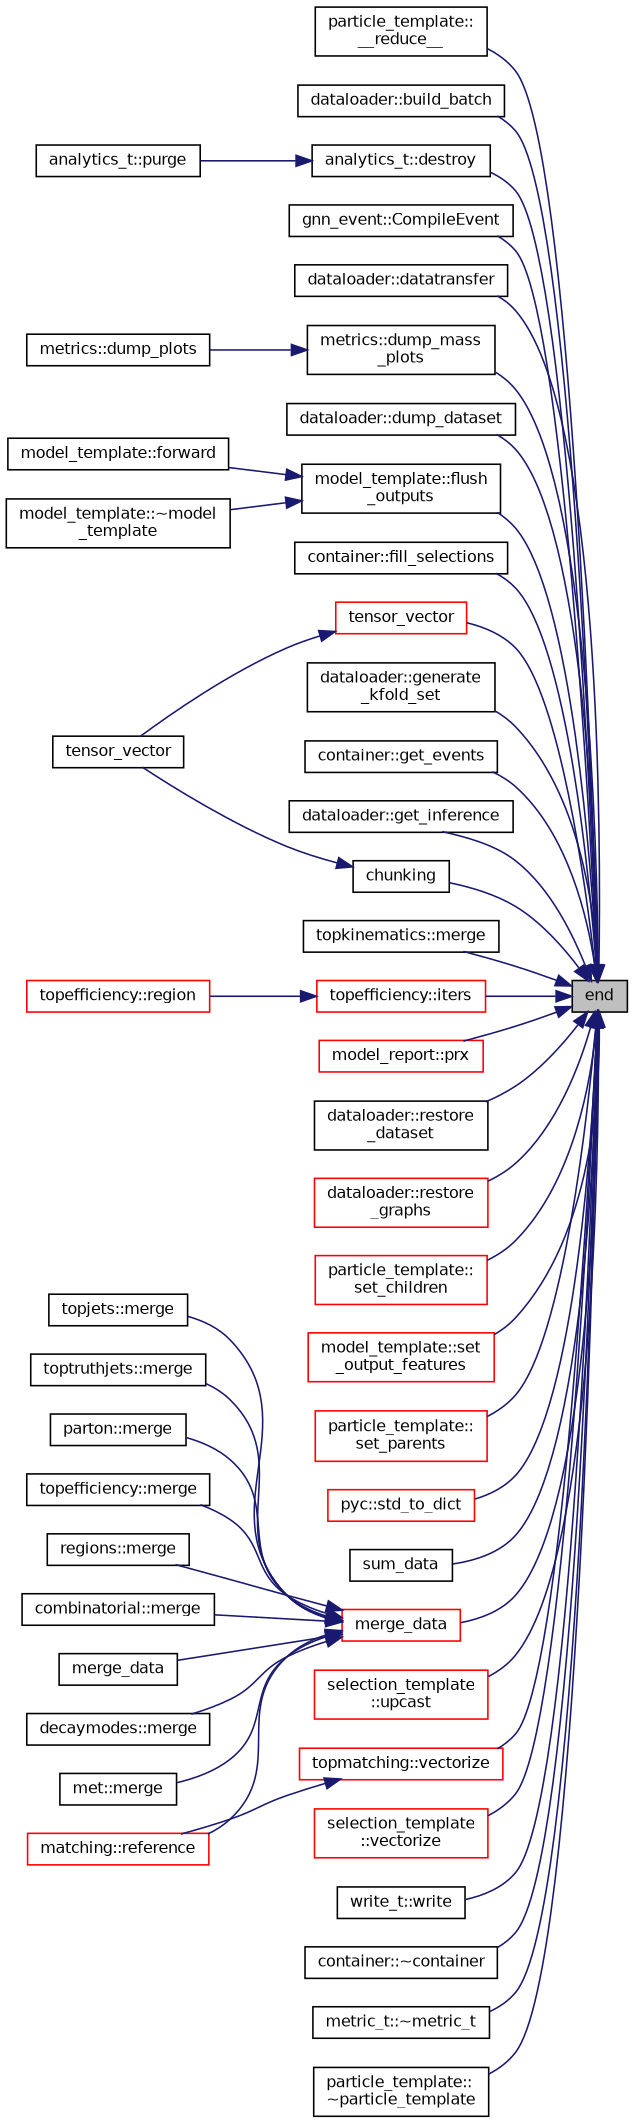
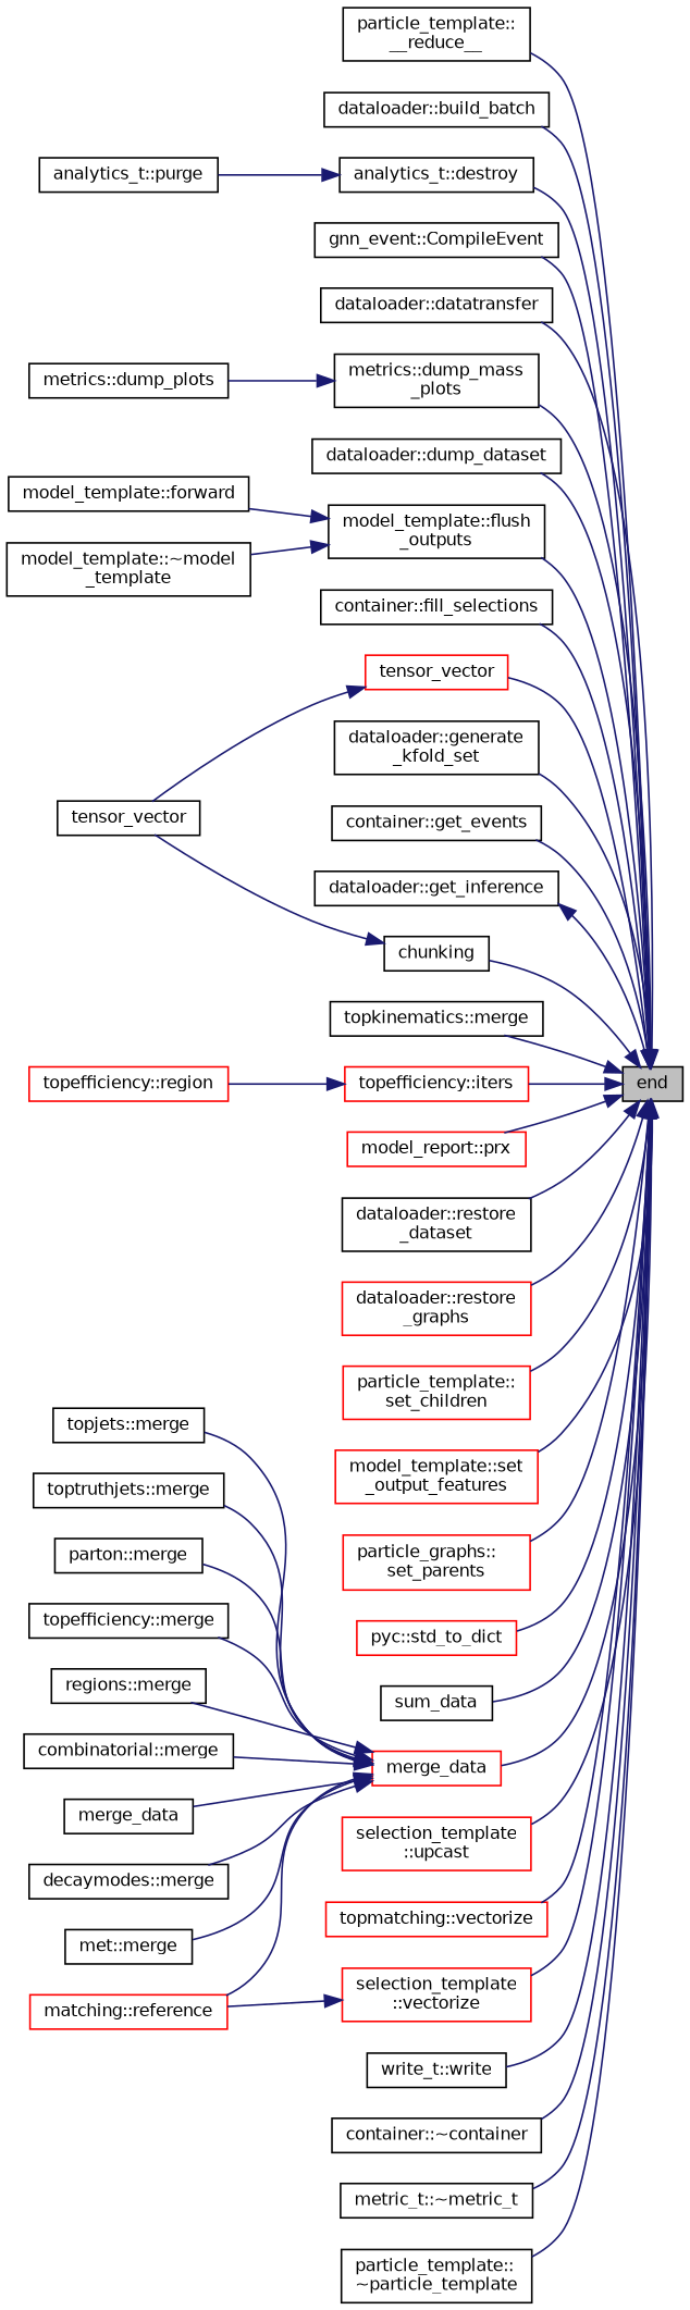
  digraph {
    rankdir=RL
    node [color=black fillcolor=white fontname=Helvetica fontsize=10 shape=record style=filled]
    edge [color=midnightblue dir=back fontname=Helvetica fontsize=10 labelfontname=Helvetica labelfontsize=10 style=solid]
    n1 [fillcolor=grey75 fontcolor=black height=0.2 label=end width=0.4]
    n2 [height=0.2 label="particle_template::\l__reduce__" width=0.4]
    n3 [height=0.2 label="dataloader::build_batch" width=0.4]
    n4 [height=0.2 label=chunking width=0.4]
    n5 [height=0.2 label="gnn_event::CompileEvent" width=0.4]
    n6 [height=0.2 label="dataloader::datatransfer" width=0.4]
    n7 [height=0.2 label="analytics_t::destroy" width=0.4]
    n8 [height=0.2 label="dataloader::dump_dataset" width=0.4]
    n9 [height=0.2 label="metrics::dump_mass\l_plots" width=0.4]
    n10 [height=0.2 label="container::fill_selections" width=0.4]
    n11 [height=0.2 label="model_template::flush\l_outputs" width=0.4]
    n12 [height=0.2 label="dataloader::generate\l_kfold_set" width=0.4]
    n13 [height=0.2 label="container::get_events" width=0.4]
    n14 [height=0.2 label="dataloader::get_inference" width=0.4]
    n15 [color=red height=0.2 label="topefficiency::iters" width=0.4]
    n16 [height=0.2 label="topkinematics::merge" width=0.4]
    n17 [color=red height=0.2 label=merge_data width=0.4]
    n18 [color=red height=0.2 label="model_report::prx" width=0.4]
    n19 [height=0.2 label="dataloader::restore\l_dataset" width=0.4]
    n20 [color=red height=0.2 label="dataloader::restore\l_graphs" width=0.4]
    n21 [color=red height=0.2 label="particle_template::\lset_children" width=0.4]
    n22 [color=red height=0.2 label="model_template::set\l_output_features" width=0.4]
-   n23 [color=red height=0.2 label="particle_template::\lset_parents" width=0.4]
+   n23 [color=red height=0.2 label="particle_graphs::\lset_parents" width=0.4]
    n24 [color=red height=0.2 label="pyc::std_to_dict" width=0.4]
    n25 [height=0.2 label=sum_data width=0.4]
    n26 [color=red height=0.2 label=tensor_vector width=0.4]
    n27 [color=red height=0.2 label="selection_template\l::upcast" width=0.4]
    n28 [color=red height=0.2 label="topmatching::vectorize" width=0.4]
    n29 [color=red height=0.2 label="selection_template\l::vectorize" width=0.4]
    n30 [height=0.2 label="write_t::write" width=0.4]
    n31 [height=0.2 label="container::~container" width=0.4]
    n32 [height=0.2 label="metric_t::~metric_t" width=0.4]
    n33 [height=0.2 label="particle_template::\l~particle_template" width=0.4]
    n34 [height=0.2 label=tensor_vector width=0.4]
    n35 [height=0.2 label="analytics_t::purge" width=0.4]
    n36 [height=0.2 label="metrics::dump_plots" width=0.4]
    n37 [height=0.2 label="model_template::forward" width=0.4]
    n38 [height=0.2 label="model_template::~model\l_template" width=0.4]
    n39 [color=red height=0.2 label="topefficiency::region" width=0.4]
    n40 [height=0.2 label="decaymodes::merge" width=0.4]
    n41 [height=0.2 label="met::merge" width=0.4]
    n42 [height=0.2 label="topjets::merge" width=0.4]
    n43 [height=0.2 label="toptruthjets::merge" width=0.4]
    n44 [height=0.2 label="parton::merge" width=0.4]
    n45 [height=0.2 label="topefficiency::merge" width=0.4]
    n46 [height=0.2 label="regions::merge" width=0.4]
    n47 [height=0.2 label="combinatorial::merge" width=0.4]
    n48 [height=0.2 label=merge_data width=0.4]
    n49 [color=red height=0.2 label="matching::reference" width=0.4]
    n1 -> n2
    n1 -> n3
    n1 -> n4
    n1 -> n5
    n1 -> n6
    n1 -> n7
    n1 -> n8
    n1 -> n9
    n1 -> n10
    n1 -> n11
    n1 -> n12
    n1 -> n13
-   n1 -> n14
+   n14 -> n1
    n1 -> n15
    n1 -> n16
    n1 -> n17
    n1 -> n18
    n1 -> n19
    n1 -> n20
    n1 -> n21
    n1 -> n22
    n1 -> n23
    n1 -> n24
    n1 -> n25
    n1 -> n26
    n1 -> n27
    n1 -> n28
    n1 -> n29
    n1 -> n30
    n1 -> n31
    n1 -> n32
    n1 -> n33
    n4 -> n34
    n7 -> n35
    n9 -> n36
    n11 -> n37
    n11 -> n38
    n15 -> n39
    n17 -> n40
    n17 -> n41
    n17 -> n42
    n17 -> n43
    n17 -> n44
    n17 -> n45
    n17 -> n46
    n17 -> n47
    n17 -> n48
    n17 -> n49
    n26 -> n34
-   n28 -> n49
+   n29 -> n49
  }
